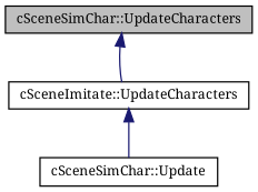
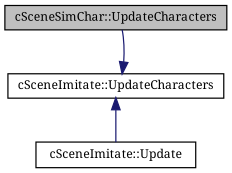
  digraph {
    fontname="Noto Serif"
    rankdir=TB
    node [color=black fillcolor=white fontname="Noto Serif" fontsize=10 shape=record style=filled]
    edge [color=midnightblue dir=back fontname="Noto Serif" fontsize=10 labelfontname=Helvetica labelfontsize=10 style=solid]
    n1 [fillcolor=grey75 fontcolor=black height=0.2 label="cSceneSimChar::UpdateCharacters" width=0.4]
    n2 [height=0.2 label="cSceneImitate::UpdateCharacters" width=0.4]
-   n3 [height=0.2 label="cSceneSimChar::Update" width=0.4]
-   n1 -> n2
+   n3 [height=0.2 label="cSceneImitate::Update" width=0.4]
+   n2 -> n1
    n2 -> n3
  }
